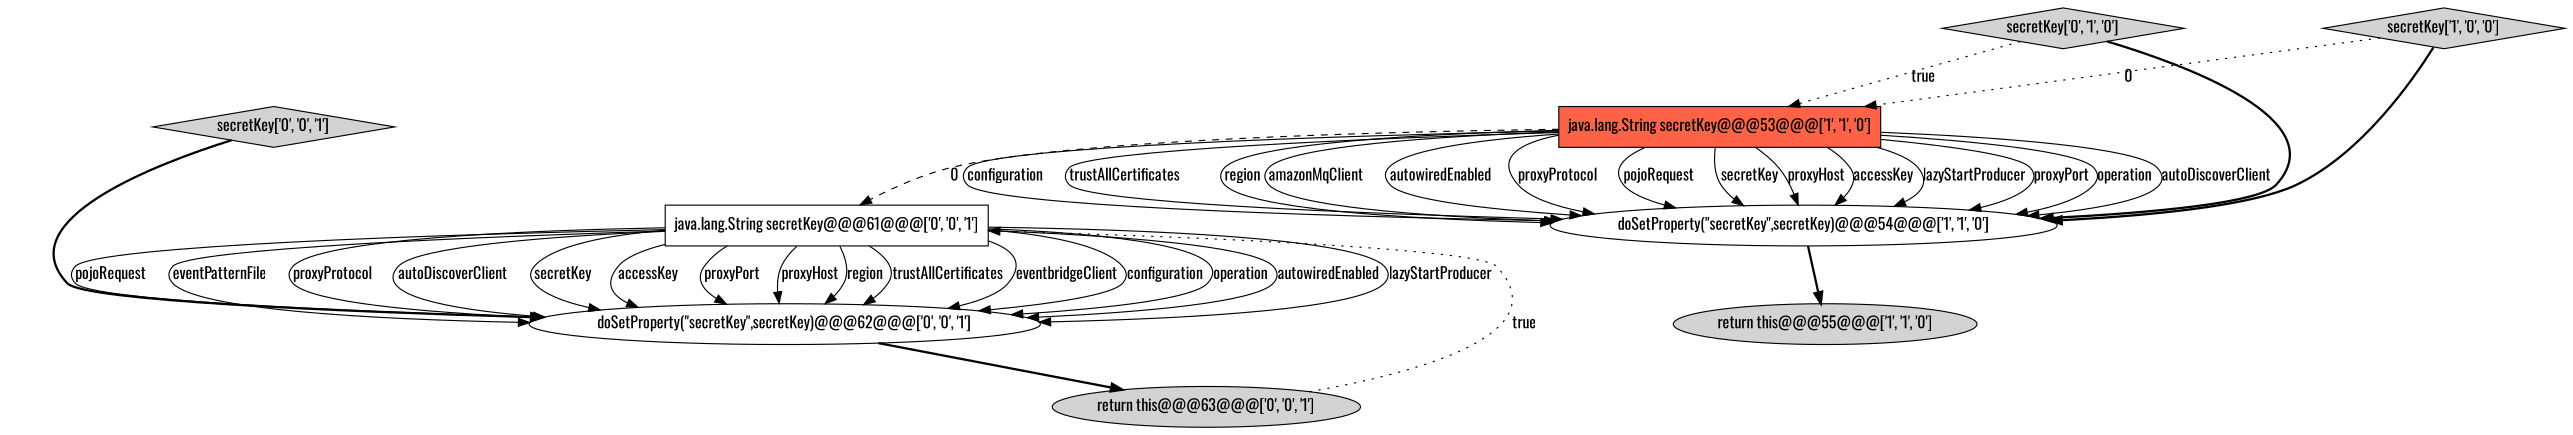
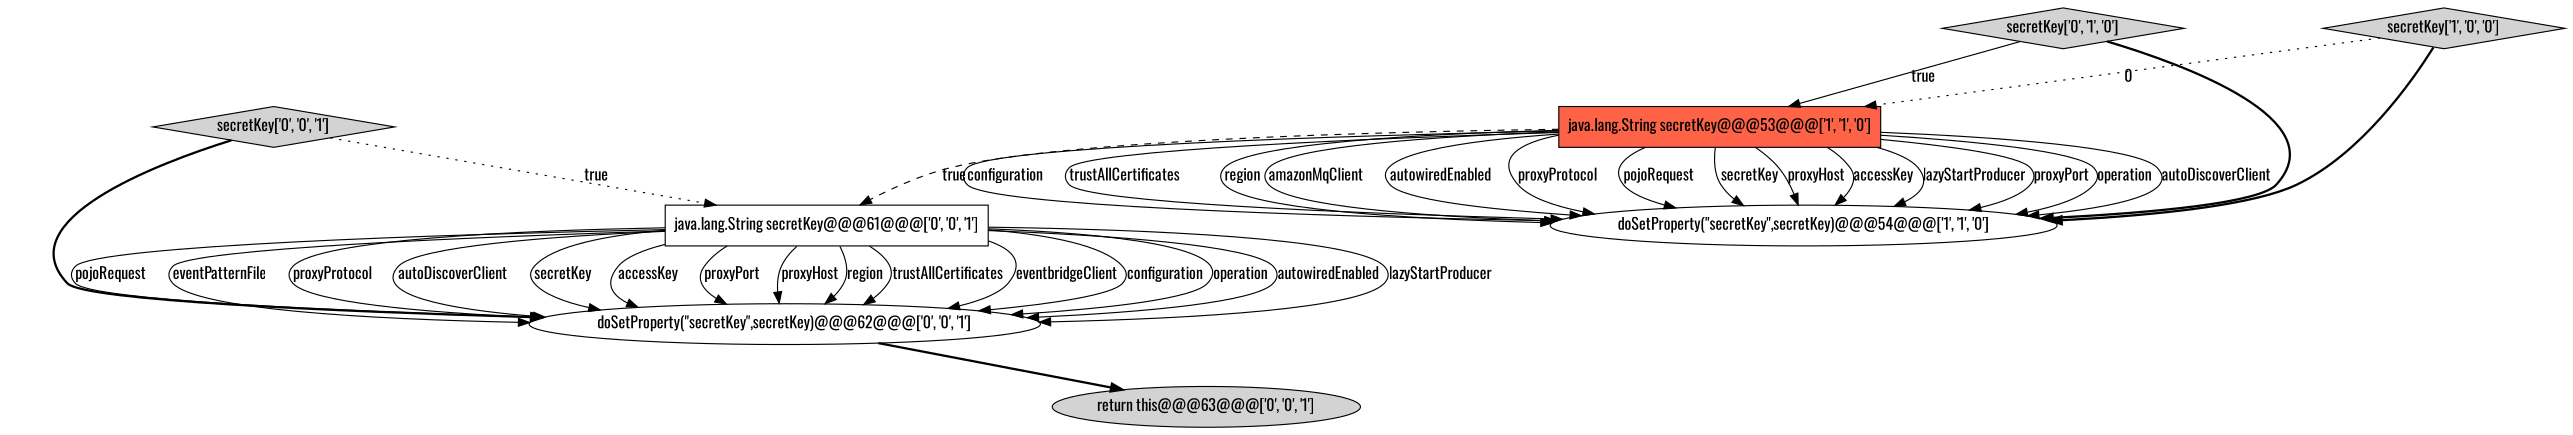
  digraph {
    fontname=Oswald
    node [fillcolor=lightgray fontname=Oswald shape=ellipse style=filled]
    edge [fontname=Oswald style=solid]
    n1 [fillcolor=white label="java.lang.String secretKey@@@61@@@['0', '0', '1']" shape=box]
    n2 [fillcolor=white label="doSetProperty(\"secretKey\",secretKey)@@@62@@@['0', '0', '1']"]
    n3 [label="return this@@@63@@@['0', '0', '1']"]
    n4 [label="secretKey['0', '0', '1']" shape=diamond]
    n5 [label="secretKey['1', '0', '0']" shape=diamond]
    n6 [fillcolor=tomato label="java.lang.String secretKey@@@53@@@['1', '1', '0']" shape=box]
    n7 [fillcolor=white label="doSetProperty(\"secretKey\",secretKey)@@@54@@@['1', '1', '0']"]
-   n8 [label="return this@@@55@@@['1', '1', '0']"]
    n9 [label="secretKey['0', '1', '0']" shape=diamond]
    n1 -> n2 [label=region]
    n1 -> n2 [label=trustAllCertificates]
    n1 -> n2 [label=eventbridgeClient]
    n1 -> n2 [label=configuration]
    n1 -> n2 [label=operation]
    n1 -> n2 [label=autowiredEnabled]
    n1 -> n2 [label=lazyStartProducer]
    n1 -> n2 [label=pojoRequest]
    n1 -> n2 [label=eventPatternFile]
    n1 -> n2 [label=proxyProtocol]
    n1 -> n2 [label=autoDiscoverClient]
    n1 -> n2 [label=secretKey]
    n1 -> n2 [label=accessKey]
    n1 -> n2 [label=proxyPort]
    n1 -> n2 [label=proxyHost]
    n2 -> n3 [style=bold]
-   n3 -> n1 [label=true style=dotted]
+   n4 -> n1 [label=true style=dotted]
    n4 -> n2 [style=bold]
    n5 -> n6 [label=0 style=dotted]
    n5 -> n7 [style=bold]
-   n6 -> n1 [label=0 style=dashed]
+   n6 -> n1 [label=true style=dashed]
    n6 -> n7 [label=amazonMqClient]
    n6 -> n7 [label=autowiredEnabled]
    n6 -> n7 [label=proxyProtocol]
    n6 -> n7 [label=pojoRequest]
    n6 -> n7 [label=secretKey]
    n6 -> n7 [label=proxyHost]
    n6 -> n7 [label=accessKey]
    n6 -> n7 [label=lazyStartProducer]
    n6 -> n7 [label=proxyPort]
    n6 -> n7 [label=operation]
    n6 -> n7 [label=autoDiscoverClient]
    n6 -> n7 [label=configuration]
    n6 -> n7 [label=trustAllCertificates]
    n6 -> n7 [label=region]
-   n7 -> n8 [style=bold]
-   n9 -> n6 [label=true style=dotted]
+   n9 -> n6 [label=true]
    n9 -> n7 [style=bold]
  }
